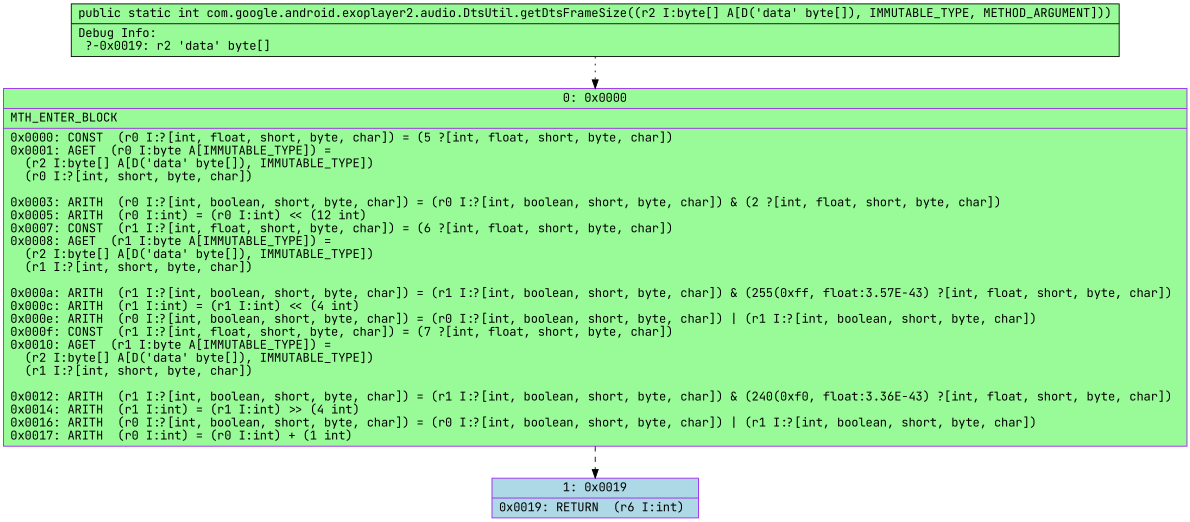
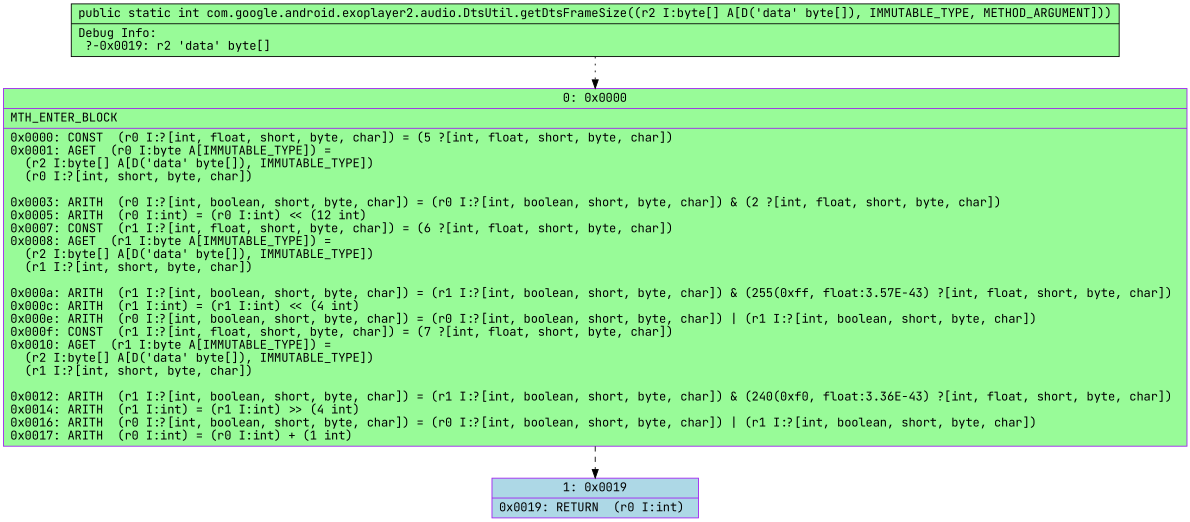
  digraph {
    fontname="JetBrains Mono"
    node [shape=record style=filled fillcolor=palegreen color=purple fontname="JetBrains Mono"]
    edge [color=black fontname="JetBrains Mono"]
    n1 [label="{0\:\ 0x0000|MTH_ENTER_BLOCK\l|0x0000: CONST  (r0 I:?[int, float, short, byte, char]) = (5 ?[int, float, short, byte, char]) \l0x0001: AGET  (r0 I:byte A[IMMUTABLE_TYPE]) = \l  (r2 I:byte[] A[D('data' byte[]), IMMUTABLE_TYPE])\l  (r0 I:?[int, short, byte, char])\l \l0x0003: ARITH  (r0 I:?[int, boolean, short, byte, char]) = (r0 I:?[int, boolean, short, byte, char]) & (2 ?[int, float, short, byte, char]) \l0x0005: ARITH  (r0 I:int) = (r0 I:int) \<\< (12 int) \l0x0007: CONST  (r1 I:?[int, float, short, byte, char]) = (6 ?[int, float, short, byte, char]) \l0x0008: AGET  (r1 I:byte A[IMMUTABLE_TYPE]) = \l  (r2 I:byte[] A[D('data' byte[]), IMMUTABLE_TYPE])\l  (r1 I:?[int, short, byte, char])\l \l0x000a: ARITH  (r1 I:?[int, boolean, short, byte, char]) = (r1 I:?[int, boolean, short, byte, char]) & (255(0xff, float:3.57E\-43) ?[int, float, short, byte, char]) \l0x000c: ARITH  (r1 I:int) = (r1 I:int) \<\< (4 int) \l0x000e: ARITH  (r0 I:?[int, boolean, short, byte, char]) = (r0 I:?[int, boolean, short, byte, char]) \| (r1 I:?[int, boolean, short, byte, char]) \l0x000f: CONST  (r1 I:?[int, float, short, byte, char]) = (7 ?[int, float, short, byte, char]) \l0x0010: AGET  (r1 I:byte A[IMMUTABLE_TYPE]) = \l  (r2 I:byte[] A[D('data' byte[]), IMMUTABLE_TYPE])\l  (r1 I:?[int, short, byte, char])\l \l0x0012: ARITH  (r1 I:?[int, boolean, short, byte, char]) = (r1 I:?[int, boolean, short, byte, char]) & (240(0xf0, float:3.36E\-43) ?[int, float, short, byte, char]) \l0x0014: ARITH  (r1 I:int) = (r1 I:int) \>\> (4 int) \l0x0016: ARITH  (r0 I:?[int, boolean, short, byte, char]) = (r0 I:?[int, boolean, short, byte, char]) \| (r1 I:?[int, boolean, short, byte, char]) \l0x0017: ARITH  (r0 I:int) = (r0 I:int) + (1 int) \l}"]
-   n2 [label="{1\:\ 0x0019|0x0019: RETURN  (r6 I:int) \l}" fillcolor=lightblue]
+   n2 [label="{1\:\ 0x0019|0x0019: RETURN  (r0 I:int) \l}" fillcolor=lightblue]
    n3 [label="{public static int com.google.android.exoplayer2.audio.DtsUtil.getDtsFrameSize((r2 I:byte[] A[D('data' byte[]), IMMUTABLE_TYPE, METHOD_ARGUMENT]))  | Debug Info:\l  ?\-0x0019: r2 'data' byte[]\l}" color=black]
    n1 -> n2 [style=dashed]
    n3 -> n1 [style=dotted]
  }
